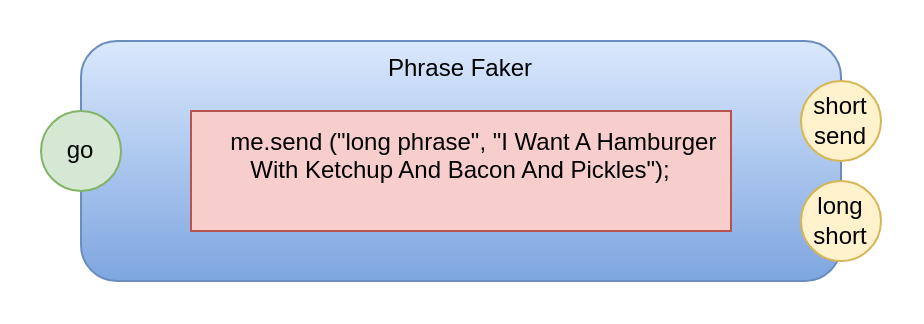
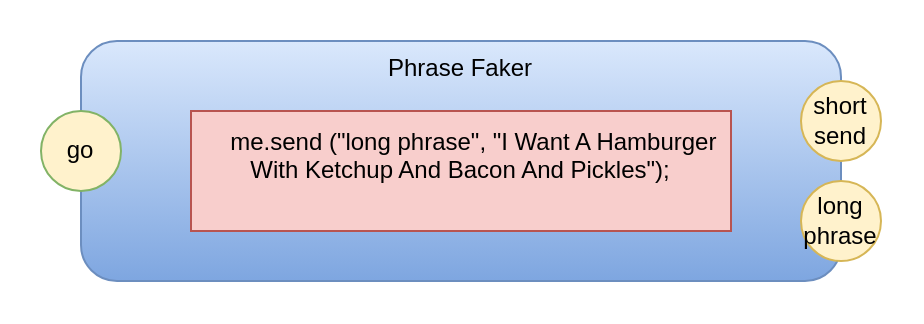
  <mxCell id="0" />
  <mxCell id="1" parent="0" />
  <mxCell id="2" value="Phrase Faker" style="rounded=1;whiteSpace=wrap;html=1;fillColor=#dae8fc;strokeColor=#6c8ebf;gradientColor=#7ea6e0;verticalAlign=top;" vertex="1" parent="1"><mxGeometry x="40" y="20" width="380" height="120" as="geometry" /></mxCell>
  <mxCell id="3" value="short send" style="ellipse;whiteSpace=wrap;html=1;aspect=fixed;fillColor=#fff2cc;strokeColor=#d6b656;" vertex="1" parent="1"><mxGeometry x="400" y="40" width="40" height="40" as="geometry" /></mxCell>
- <mxCell id="4" value="long short" style="ellipse;whiteSpace=wrap;html=1;aspect=fixed;fillColor=#fff2cc;strokeColor=#d6b656;" vertex="1" parent="1"><mxGeometry x="400" y="90" width="40" height="40" as="geometry" /></mxCell>
- <mxCell id="5" value="go" style="ellipse;whiteSpace=wrap;html=1;aspect=fixed;fillColor=#d5e8d4;strokeColor=#82b366;" vertex="1" parent="1"><mxGeometry x="20" y="55" width="40" height="40" as="geometry" /></mxCell>
+ <mxCell id="4" value="long phrase" style="ellipse;whiteSpace=wrap;html=1;aspect=fixed;fillColor=#fff2cc;strokeColor=#d6b656;" vertex="1" parent="1"><mxGeometry x="400" y="90" width="40" height="40" as="geometry" /></mxCell>
+ <mxCell id="5" value="go" style="ellipse;whiteSpace=wrap;html=1;aspect=fixed;fillColor=#fff2cc;strokeColor=#82b366;" vertex="1" parent="1"><mxGeometry x="20" y="55" width="40" height="40" as="geometry" /></mxCell>
  <mxCell id="6" value="&lt;div&gt;&amp;nbsp; &amp;nbsp; me.send (&quot;long phrase&quot;, &quot;I Want A Hamburger With Ketchup And Bacon And Pickles&quot;);&lt;/div&gt;&lt;div&gt;&lt;br&gt;&lt;/div&gt;" style="rounded=0;whiteSpace=wrap;html=1;fillColor=#f8cecc;strokeColor=#b85450;" vertex="1" parent="1"><mxGeometry x="95" y="55" width="270" height="60" as="geometry" /></mxCell>
